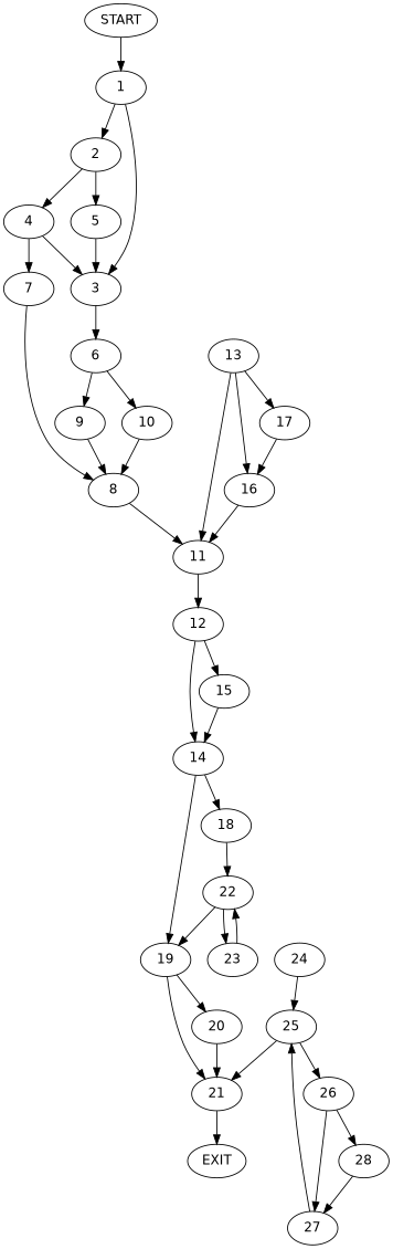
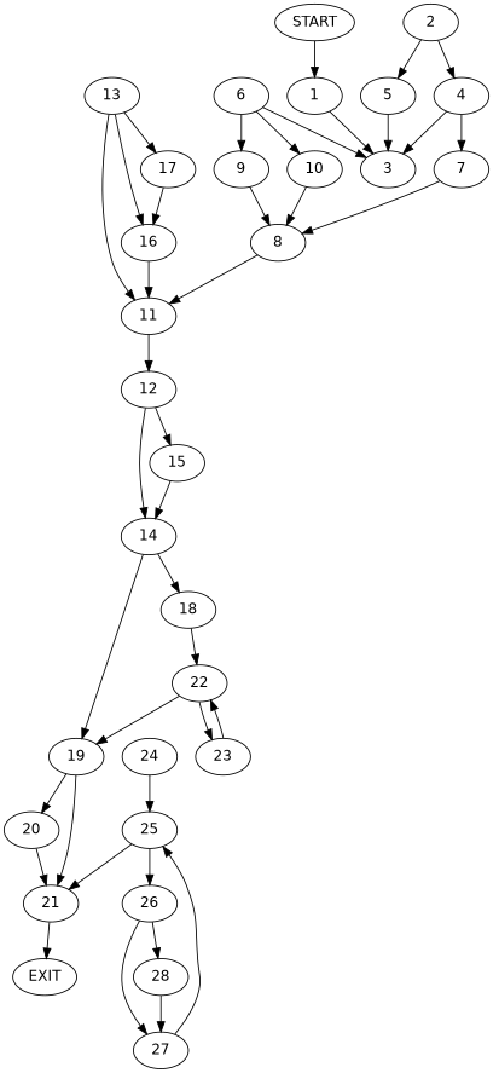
  digraph {
    fontname="DejaVu Sans"
    node [fontname="DejaVu Sans"]
    edge [fontname="DejaVu Sans"]
    n1 [label=START]
    1
    2
    3
    n5 [label=EXIT]
    4
    5
    6
    7
    9
    10
    8
    11
    12
    14
    15
    13
    16
    17
    18
    19
    22
    20
    21
    23
    24
    25
    26
    27
    28
    n1 -> 1
-   1 -> 2
    1 -> 3
    2 -> 4
    2 -> 5
-   3 -> 6
+   6 -> 3
    4 -> 3
    4 -> 7
    5 -> 3
    6 -> 9
    6 -> 10
    7 -> 8
    9 -> 8
    10 -> 8
    8 -> 11
    11 -> 12
    12 -> 14
    12 -> 15
    14 -> 18
    14 -> 19
    15 -> 14
    13 -> 11
    13 -> 16
    13 -> 17
    16 -> 11
    17 -> 16
    18 -> 22
    19 -> 20
    19 -> 21
    22 -> 19
    22 -> 23
    20 -> 21
    21 -> n5
    23 -> 22
    24 -> 25
    25 -> 21
    25 -> 26
    26 -> 27
    26 -> 28
    27 -> 25
    28 -> 27
  }
